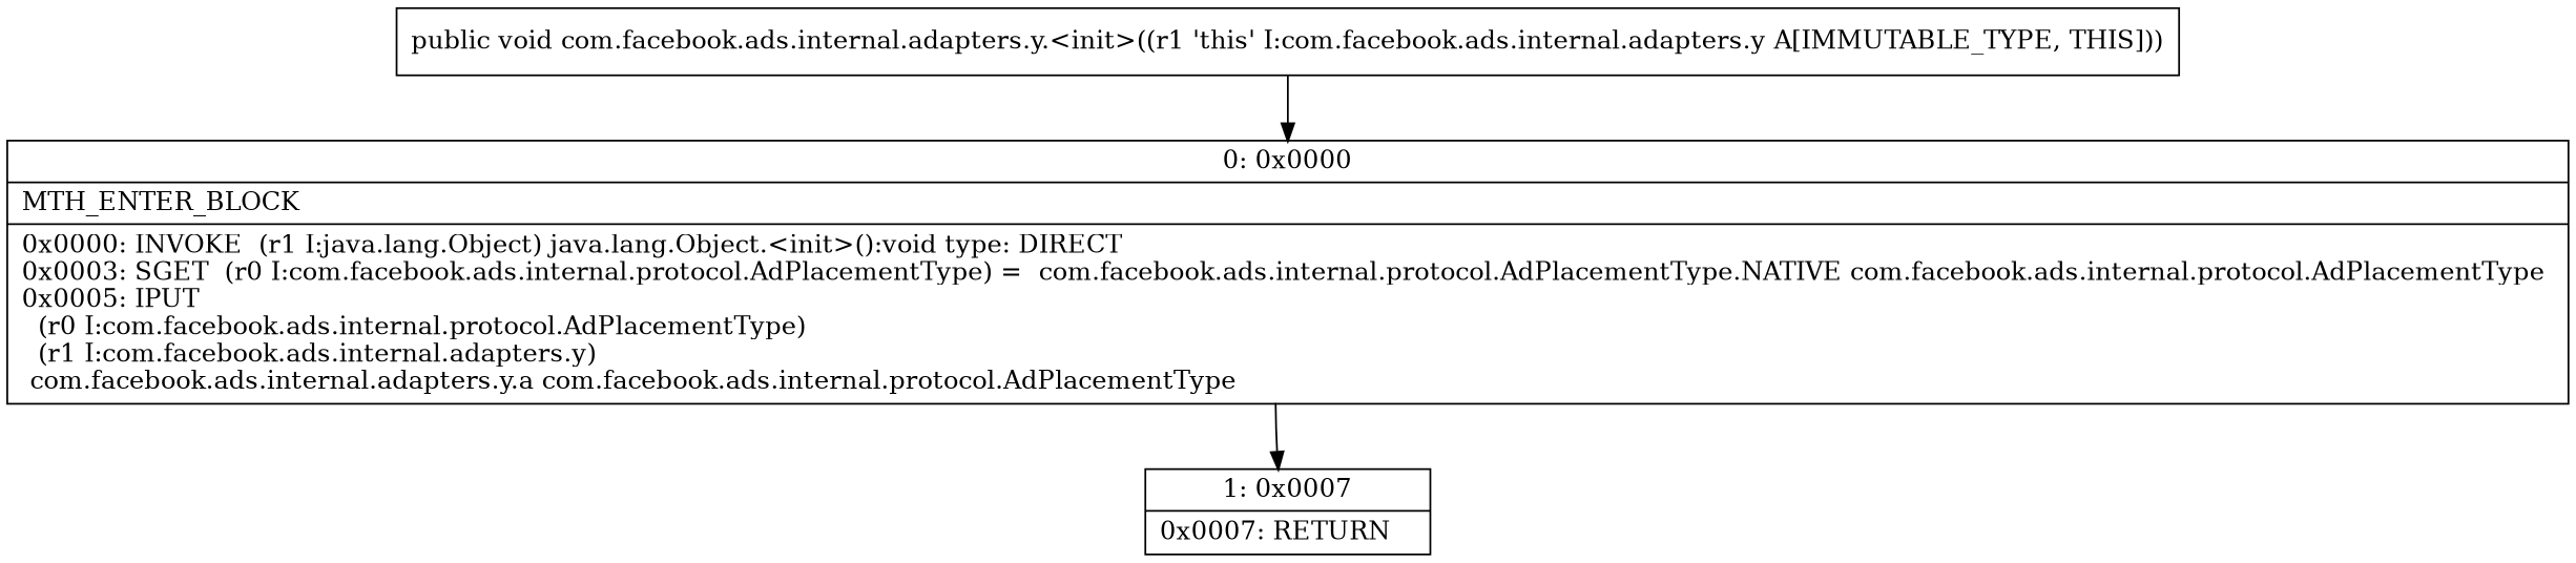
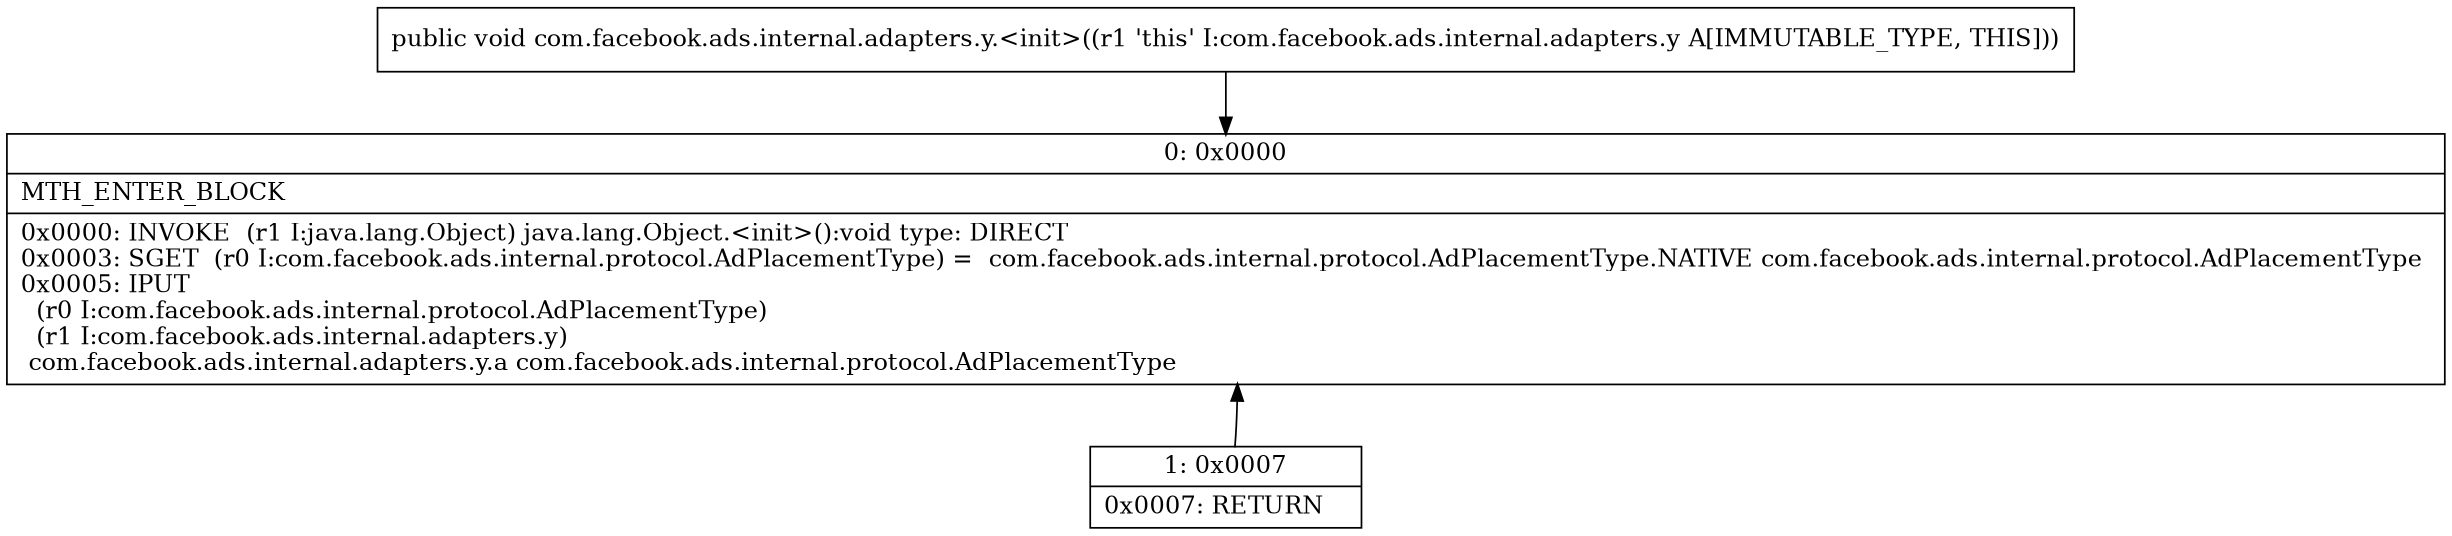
  digraph {
    node [shape=record]
    n1 [label="{0\:\ 0x0000|MTH_ENTER_BLOCK\l|0x0000: INVOKE  (r1 I:java.lang.Object) java.lang.Object.\<init\>():void type: DIRECT \l0x0003: SGET  (r0 I:com.facebook.ads.internal.protocol.AdPlacementType) =  com.facebook.ads.internal.protocol.AdPlacementType.NATIVE com.facebook.ads.internal.protocol.AdPlacementType \l0x0005: IPUT  \l  (r0 I:com.facebook.ads.internal.protocol.AdPlacementType)\l  (r1 I:com.facebook.ads.internal.adapters.y)\l com.facebook.ads.internal.adapters.y.a com.facebook.ads.internal.protocol.AdPlacementType \l}"]
    n2 [label="{1\:\ 0x0007|0x0007: RETURN   \l}"]
    n3 [label="{public void com.facebook.ads.internal.adapters.y.\<init\>((r1 'this' I:com.facebook.ads.internal.adapters.y A[IMMUTABLE_TYPE, THIS])) }"]
-   n1 -> n2
+   n2 -> n1
    n3 -> n1
  }
